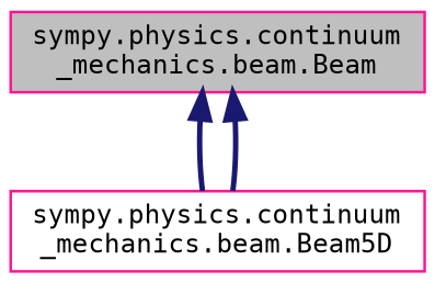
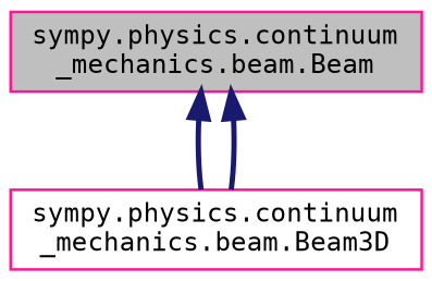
  digraph {
    fontname="DejaVu Sans Mono"
    node [color=deeppink fontname="DejaVu Sans Mono" fontsize=10 shape=record style=filled]
    edge [color=midnightblue dir=back fontname="DejaVu Sans Mono" fontsize=10 labelfontname=Helvetica labelfontsize=10 style=bold]
    n1 [fillcolor=grey75 fontcolor=black height=0.2 label="sympy.physics.continuum\l_mechanics.beam.Beam" width=0.4]
-   n2 [fillcolor=white height=0.2 label="sympy.physics.continuum\l_mechanics.beam.Beam5D" width=0.4]
+   n2 [fillcolor=white height=0.2 label="sympy.physics.continuum\l_mechanics.beam.Beam3D" width=0.4]
    n1 -> n2
    n1 -> n2
  }
